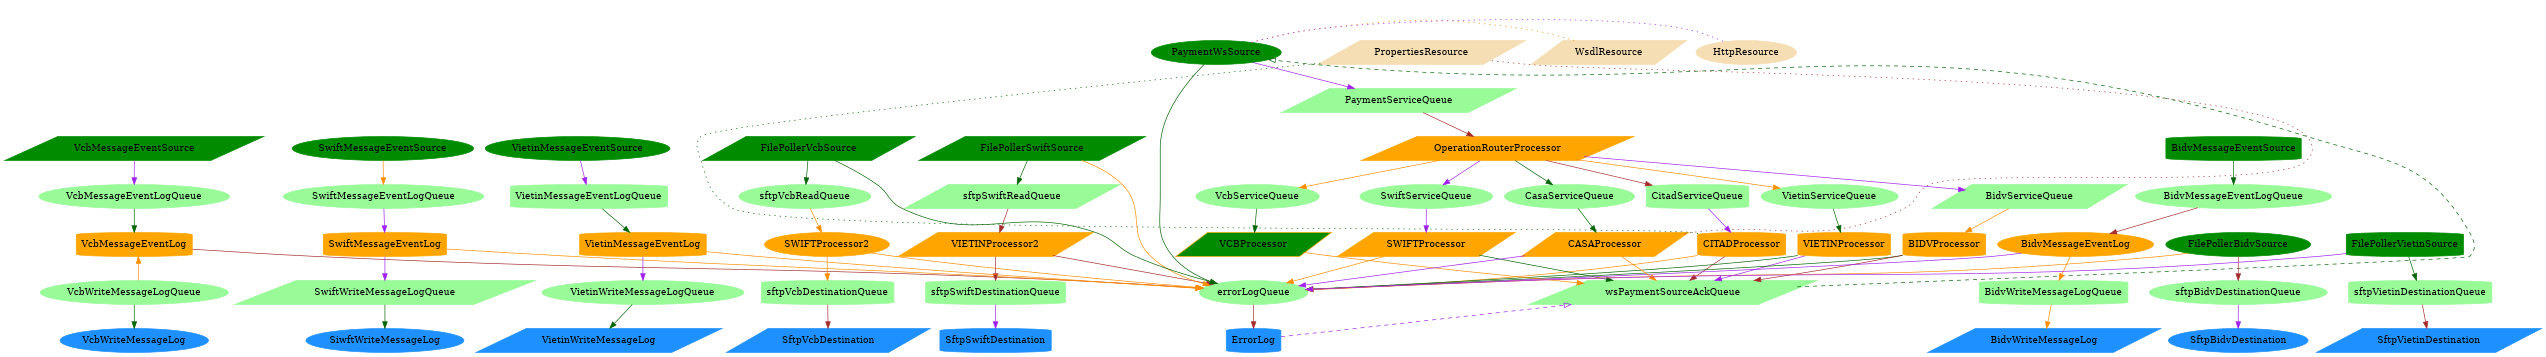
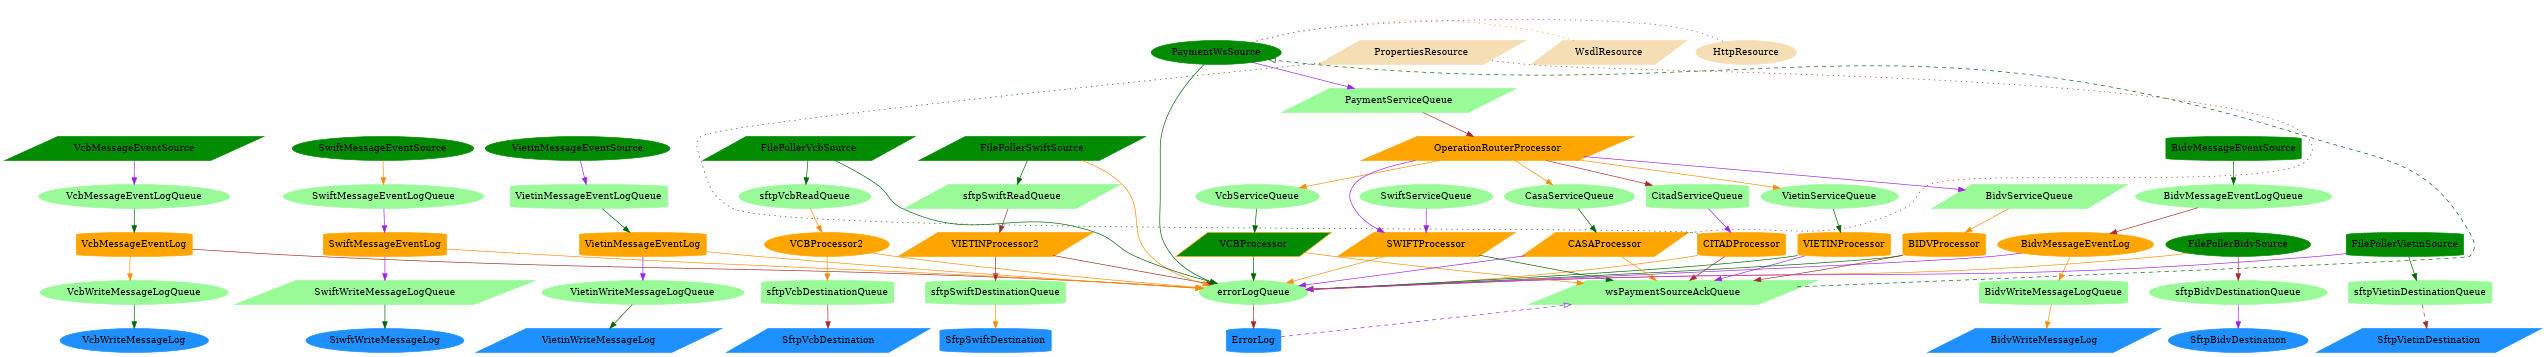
  digraph {
    node [color=palegreen fontcolor=black shape=ellipse style=filled]
    edge [color=darkorange]
    PaymentServiceQueue [shape=parallelogram]
    OperationRouterProcessor [color=orange1 shape=parallelogram]
    CitadServiceQueue [shape=cylinder]
    VietinServiceQueue
    BidvServiceQueue [shape=parallelogram]
    VcbServiceQueue
    SwiftServiceQueue
    CasaServiceQueue
    VcbMessageEventLog [color=orange1 shape=cylinder]
    VcbMessageEventLogQueue
    errorLogQueue
    VcbWriteMessageLogQueue
    SwiftMessageEventLog [color=orange1 shape=cylinder]
    SwiftMessageEventLogQueue
    SwiftWriteMessageLogQueue [shape=parallelogram]
    CITADProcessor [color=orange1 shape=cylinder]
    wsPaymentSourceAckQueue [shape=parallelogram]
    PropertiesResource [color=wheat shape=parallelogram]
    VIETINProcessor [color=orange1 shape=cylinder]
-   VCBProcessor2 [color=orange1 label=SWIFTProcessor2]
+   VCBProcessor2 [color=orange1]
    sftpVcbReadQueue
    sftpVcbDestinationQueue [shape=cylinder]
    sftpSwiftReadQueue [shape=parallelogram]
    n24 [color=orange1 label=VIETINProcessor2 shape=parallelogram]
    sftpSwiftDestinationQueue [shape=cylinder]
    ErrorLog [color=dodgerblue shape=cylinder]
    VietinMessageEventLogQueue [shape=cylinder]
    VietinMessageEventLog [color=orange1 shape=cylinder]
    VietinWriteMessageLogQueue
    VcbWriteMessageLog [color=dodgerblue]
    BIDVProcessor [color=orange1 shape=cylinder]
    SiwftWriteMessageLog [color=dodgerblue]
    VCBProcessor [color=orange1 fillcolor=green4 shape=parallelogram]
    PaymentWsSource [color=green4]
    WsdlResource [color=wheat shape=parallelogram]
    HttpResource [color=wheat]
    sftpVietinDestinationQueue [shape=cylinder]
    SftpVietinDestination [color=dodgerblue shape=parallelogram]
    VietinWriteMessageLog [color=dodgerblue shape=parallelogram]
    SftpSwiftDestination [color=dodgerblue shape=cylinder]
    SWIFTProcessor [color=orange1 shape=parallelogram]
    BidvMessageEventLog [color=orange1]
    BidvMessageEventLogQueue
    BidvWriteMessageLogQueue [shape=cylinder]
    CASAProcessor [color=orange1 shape=parallelogram]
    SftpBidvDestination [color=dodgerblue]
    sftpBidvDestinationQueue
    SftpVcbDestination [color=dodgerblue shape=parallelogram]
    BidvWriteMessageLog [color=dodgerblue shape=parallelogram]
    FilePollerSwiftSource [color=green4 shape=parallelogram]
    BidvMessageEventSource [color=green4 shape=cylinder]
    VietinMessageEventSource [color=green4]
    FilePollerBidvSource [color=green4]
    SwiftMessageEventSource [color=green4]
    FilePollerVcbSource [color=green4 shape=parallelogram]
    FilePollerVietinSource [color=green4 shape=cylinder]
    VcbMessageEventSource [color=green4 shape=parallelogram]
    PaymentServiceQueue -> OperationRouterProcessor [color=brown]
    OperationRouterProcessor -> CitadServiceQueue [color=brown]
    OperationRouterProcessor -> VietinServiceQueue
    OperationRouterProcessor -> BidvServiceQueue [color=purple]
    OperationRouterProcessor -> VcbServiceQueue
-   OperationRouterProcessor -> SwiftServiceQueue [color=purple]
-   OperationRouterProcessor -> CasaServiceQueue [color=darkgreen]
+   OperationRouterProcessor -> SWIFTProcessor [color=purple]
+   OperationRouterProcessor -> CasaServiceQueue
    CitadServiceQueue -> CITADProcessor [color=purple]
    VietinServiceQueue -> VIETINProcessor [color=darkgreen]
    BidvServiceQueue -> BIDVProcessor
    VcbServiceQueue -> VCBProcessor [color=darkgreen]
    SwiftServiceQueue -> SWIFTProcessor [color=purple]
    CasaServiceQueue -> CASAProcessor [color=darkgreen]
    VcbMessageEventLog -> errorLogQueue [color=brown]
-   VcbWriteMessageLogQueue -> VcbMessageEventLog
+   VcbMessageEventLog -> VcbWriteMessageLogQueue
    VcbMessageEventLogQueue -> VcbMessageEventLog [color=darkgreen]
    errorLogQueue -> ErrorLog [color=brown]
    VcbWriteMessageLogQueue -> VcbWriteMessageLog [color=darkgreen]
    SwiftMessageEventLog -> errorLogQueue
    SwiftMessageEventLog -> SwiftWriteMessageLogQueue [color=purple]
    SwiftMessageEventLogQueue -> SwiftMessageEventLog [color=purple]
    SwiftWriteMessageLogQueue -> SiwftWriteMessageLog [color=darkgreen]
    CITADProcessor -> errorLogQueue
    CITADProcessor -> wsPaymentSourceAckQueue [color=brown]
    CITADProcessor -> PropertiesResource [color=darkgreen constraint=false dir=none style=dotted]
    wsPaymentSourceAckQueue -> PaymentWsSource [arrowhead=empty color=darkgreen constraint=false style=dashed]
    VIETINProcessor -> errorLogQueue [color=darkgreen]
    VIETINProcessor -> wsPaymentSourceAckQueue [color=purple]
    VCBProcessor2 -> errorLogQueue
    VCBProcessor2 -> sftpVcbDestinationQueue
    sftpVcbReadQueue -> VCBProcessor2
    sftpVcbDestinationQueue -> SftpVcbDestination [color=brown]
    sftpSwiftReadQueue -> n24 [color=brown]
    n24 -> errorLogQueue [color=brown]
    n24 -> sftpSwiftDestinationQueue [color=brown]
-   sftpSwiftDestinationQueue -> SftpSwiftDestination [color=purple]
+   sftpSwiftDestinationQueue -> SftpSwiftDestination
    ErrorLog -> wsPaymentSourceAckQueue [arrowhead=empty color=purple constraint=false style=dashed]
    VietinMessageEventLogQueue -> VietinMessageEventLog [color=darkgreen]
    VietinMessageEventLog -> errorLogQueue
    VietinMessageEventLog -> VietinWriteMessageLogQueue [color=purple]
    VietinWriteMessageLogQueue -> VietinWriteMessageLog [color=darkgreen]
    BIDVProcessor -> errorLogQueue [color=darkgreen]
    BIDVProcessor -> wsPaymentSourceAckQueue [color=brown]
+   VCBProcessor -> errorLogQueue [color=darkgreen]
    VCBProcessor -> wsPaymentSourceAckQueue
    PaymentWsSource -> PaymentServiceQueue [color=purple]
    PaymentWsSource -> errorLogQueue [color=darkgreen]
    PaymentWsSource -> WsdlResource [constraint=false dir=none style=dotted]
    PaymentWsSource -> HttpResource [color=purple constraint=false dir=none style=dotted]
-   sftpVietinDestinationQueue -> SftpVietinDestination [color=brown]
+   sftpVietinDestinationQueue -> SftpVietinDestination [color=brown style=dashed]
    SWIFTProcessor -> errorLogQueue
    SWIFTProcessor -> wsPaymentSourceAckQueue [color=darkgreen]
    BidvMessageEventLog -> errorLogQueue [color=purple]
    BidvMessageEventLog -> BidvWriteMessageLogQueue
    BidvMessageEventLogQueue -> BidvMessageEventLog [color=brown]
    BidvWriteMessageLogQueue -> BidvWriteMessageLog
    CASAProcessor -> errorLogQueue [color=purple]
    CASAProcessor -> wsPaymentSourceAckQueue
    CASAProcessor -> PropertiesResource [color=brown constraint=false dir=none style=dotted]
    sftpBidvDestinationQueue -> SftpBidvDestination [color=purple]
    FilePollerSwiftSource -> errorLogQueue
    FilePollerSwiftSource -> sftpSwiftReadQueue [color=darkgreen]
    BidvMessageEventSource -> BidvMessageEventLogQueue [color=darkgreen]
    VietinMessageEventSource -> VietinMessageEventLogQueue [color=purple]
    FilePollerBidvSource -> errorLogQueue
    FilePollerBidvSource -> sftpBidvDestinationQueue [color=brown]
    SwiftMessageEventSource -> SwiftMessageEventLogQueue
    FilePollerVcbSource -> errorLogQueue [color=darkgreen]
    FilePollerVcbSource -> sftpVcbReadQueue [color=darkgreen]
    FilePollerVietinSource -> errorLogQueue [color=purple]
    FilePollerVietinSource -> sftpVietinDestinationQueue [color=darkgreen]
    VcbMessageEventSource -> VcbMessageEventLogQueue [color=purple]
  }
